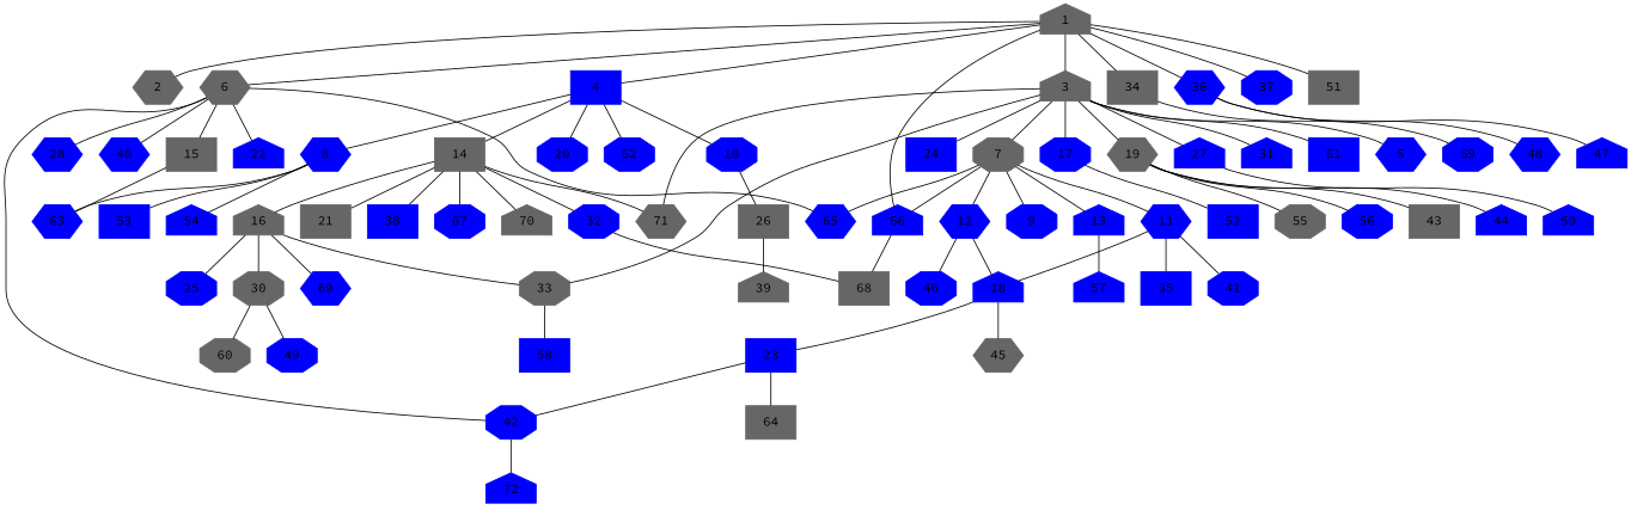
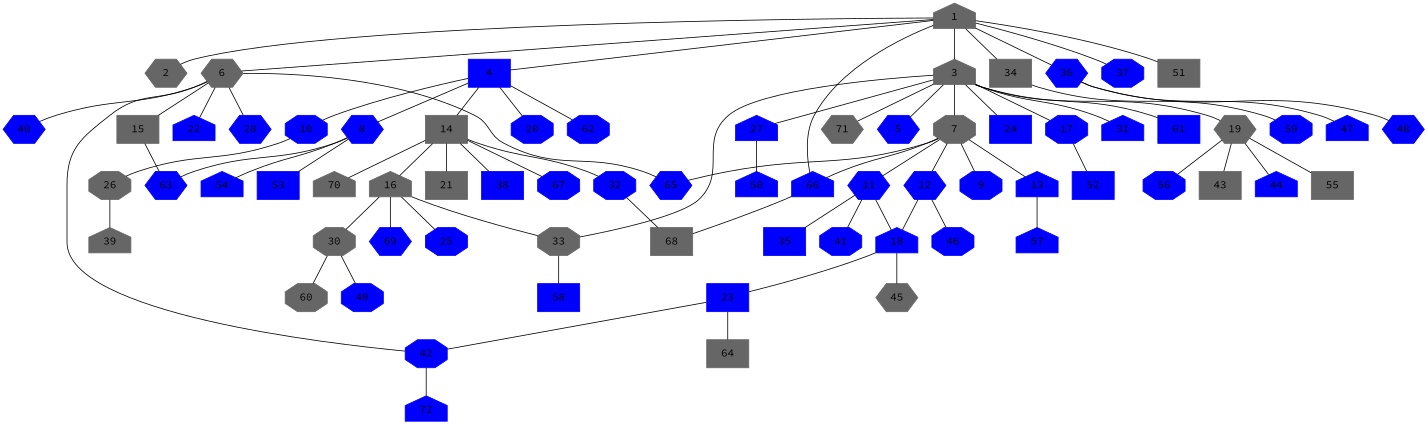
  graph {
    fontname="Source Code Pro"
    node [color=blue fontname="Source Code Pro" shape=octagon style=filled]
    edge [fontname="Source Code Pro"]
    1 [color=gray40 shape=house]
    2 [color=gray40 shape=hexagon]
    3 [color=gray40 shape=house]
    4 [shape=box]
    6 [color=gray40 shape=hexagon]
    34 [color=gray40 shape=box]
    36 [shape=hexagon]
    37
    51 [color=gray40 shape=box]
    66 [shape=house]
    5 [shape=hexagon]
    7 [color=gray40]
    17
    19 [color=gray40 shape=hexagon]
    24 [shape=box]
    27 [shape=house]
    31 [shape=house]
    33 [color=gray40]
    61 [shape=box]
    71 [color=gray40 shape=hexagon]
    8 [shape=hexagon]
    10
    14 [color=gray40 shape=box]
    20
    62
    15 [color=gray40 shape=box]
    22 [shape=house]
    28 [shape=hexagon]
    40 [shape=hexagon]
    42
    65 [shape=hexagon]
    59
    47 [shape=house]
    48 [shape=hexagon]
    68 [color=gray40 shape=box]
    9
    11 [shape=hexagon]
    12 [shape=hexagon]
    13 [shape=house]
    52 [shape=box]
    43 [color=gray40 shape=box]
    44 [shape=house]
-   55 [color=gray40]
+   55 [color=gray40 shape=box]
    56
    50 [shape=house]
    58 [shape=box]
    53 [shape=box]
    54 [shape=house]
    63 [shape=hexagon]
-   26 [color=gray40 shape=box]
+   26 [color=gray40]
    16 [color=gray40 shape=house]
    21 [color=gray40 shape=box]
    32
    38 [shape=box]
    67
    70 [color=gray40 shape=house]
    72 [shape=house]
    18 [shape=house]
    35 [shape=box]
    41
    46
    57 [shape=house]
    39 [color=gray40 shape=house]
    23 [shape=box]
    45 [color=gray40 shape=hexagon]
    25
    30 [color=gray40]
    69 [shape=hexagon]
    49
    60 [color=gray40]
    64 [color=gray40 shape=box]
    1 -- 2
    1 -- 3
    1 -- 4
    1 -- 6
    1 -- 34
    1 -- 36
    1 -- 37
    1 -- 51
    1 -- 66
    3 -- 5
    3 -- 7
    3 -- 17
    3 -- 19
    3 -- 24
    3 -- 27
    3 -- 31
    3 -- 33
    3 -- 61
    3 -- 71
    4 -- 8
    4 -- 10
    4 -- 14
    4 -- 20
    4 -- 62
    6 -- 15
    6 -- 22
    6 -- 28
    6 -- 40
    6 -- 42
    6 -- 65
    34 -- 59
    36 -- 47
    36 -- 48
    66 -- 68
    7 -- 66
    7 -- 65
    7 -- 9
    7 -- 11
    7 -- 12
    7 -- 13
    17 -- 52
    19 -- 43
    19 -- 44
    19 -- 55
    19 -- 56
    27 -- 50
    33 -- 58
    8 -- 53
    8 -- 54
    8 -- 63
    10 -- 26
-   14 -- 71
    14 -- 16
    14 -- 21
    14 -- 32
    14 -- 38
    14 -- 67
    14 -- 70
    15 -- 63
    42 -- 72
    11 -- 18
    11 -- 35
    11 -- 41
    12 -- 18
    12 -- 46
    13 -- 57
    26 -- 39
    16 -- 33
    16 -- 25
    16 -- 30
    16 -- 69
    32 -- 68
    18 -- 23
    18 -- 45
    23 -- 42
    23 -- 64
    30 -- 49
    30 -- 60
  }
